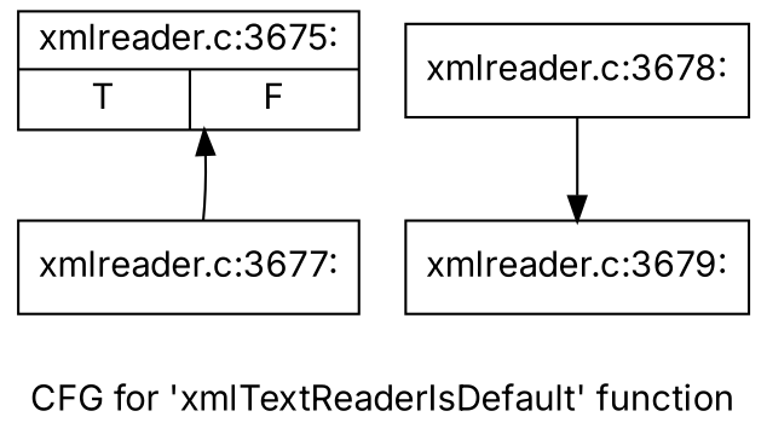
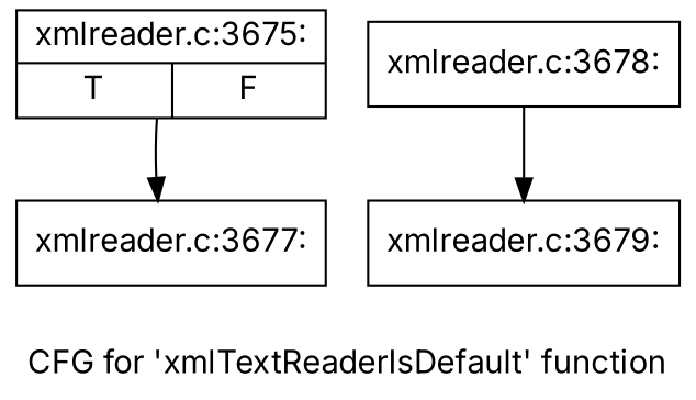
  digraph {
    fontname=Inter
    label="CFG for 'xmlTextReaderIsDefault' function"
    node [fontname=Inter shape=record]
    edge [fontname=Inter]
    n1 [label="{xmlreader.c:3675:|{<s0>T|<s1>F}}"]
    n2 [label="{xmlreader.c:3677:}"]
    n3 [label="{xmlreader.c:3678:}"]
    n4 [label="{xmlreader.c:3679:}"]
-   n2 -> n1
+   n1 -> n2
    n3 -> n4
  }
